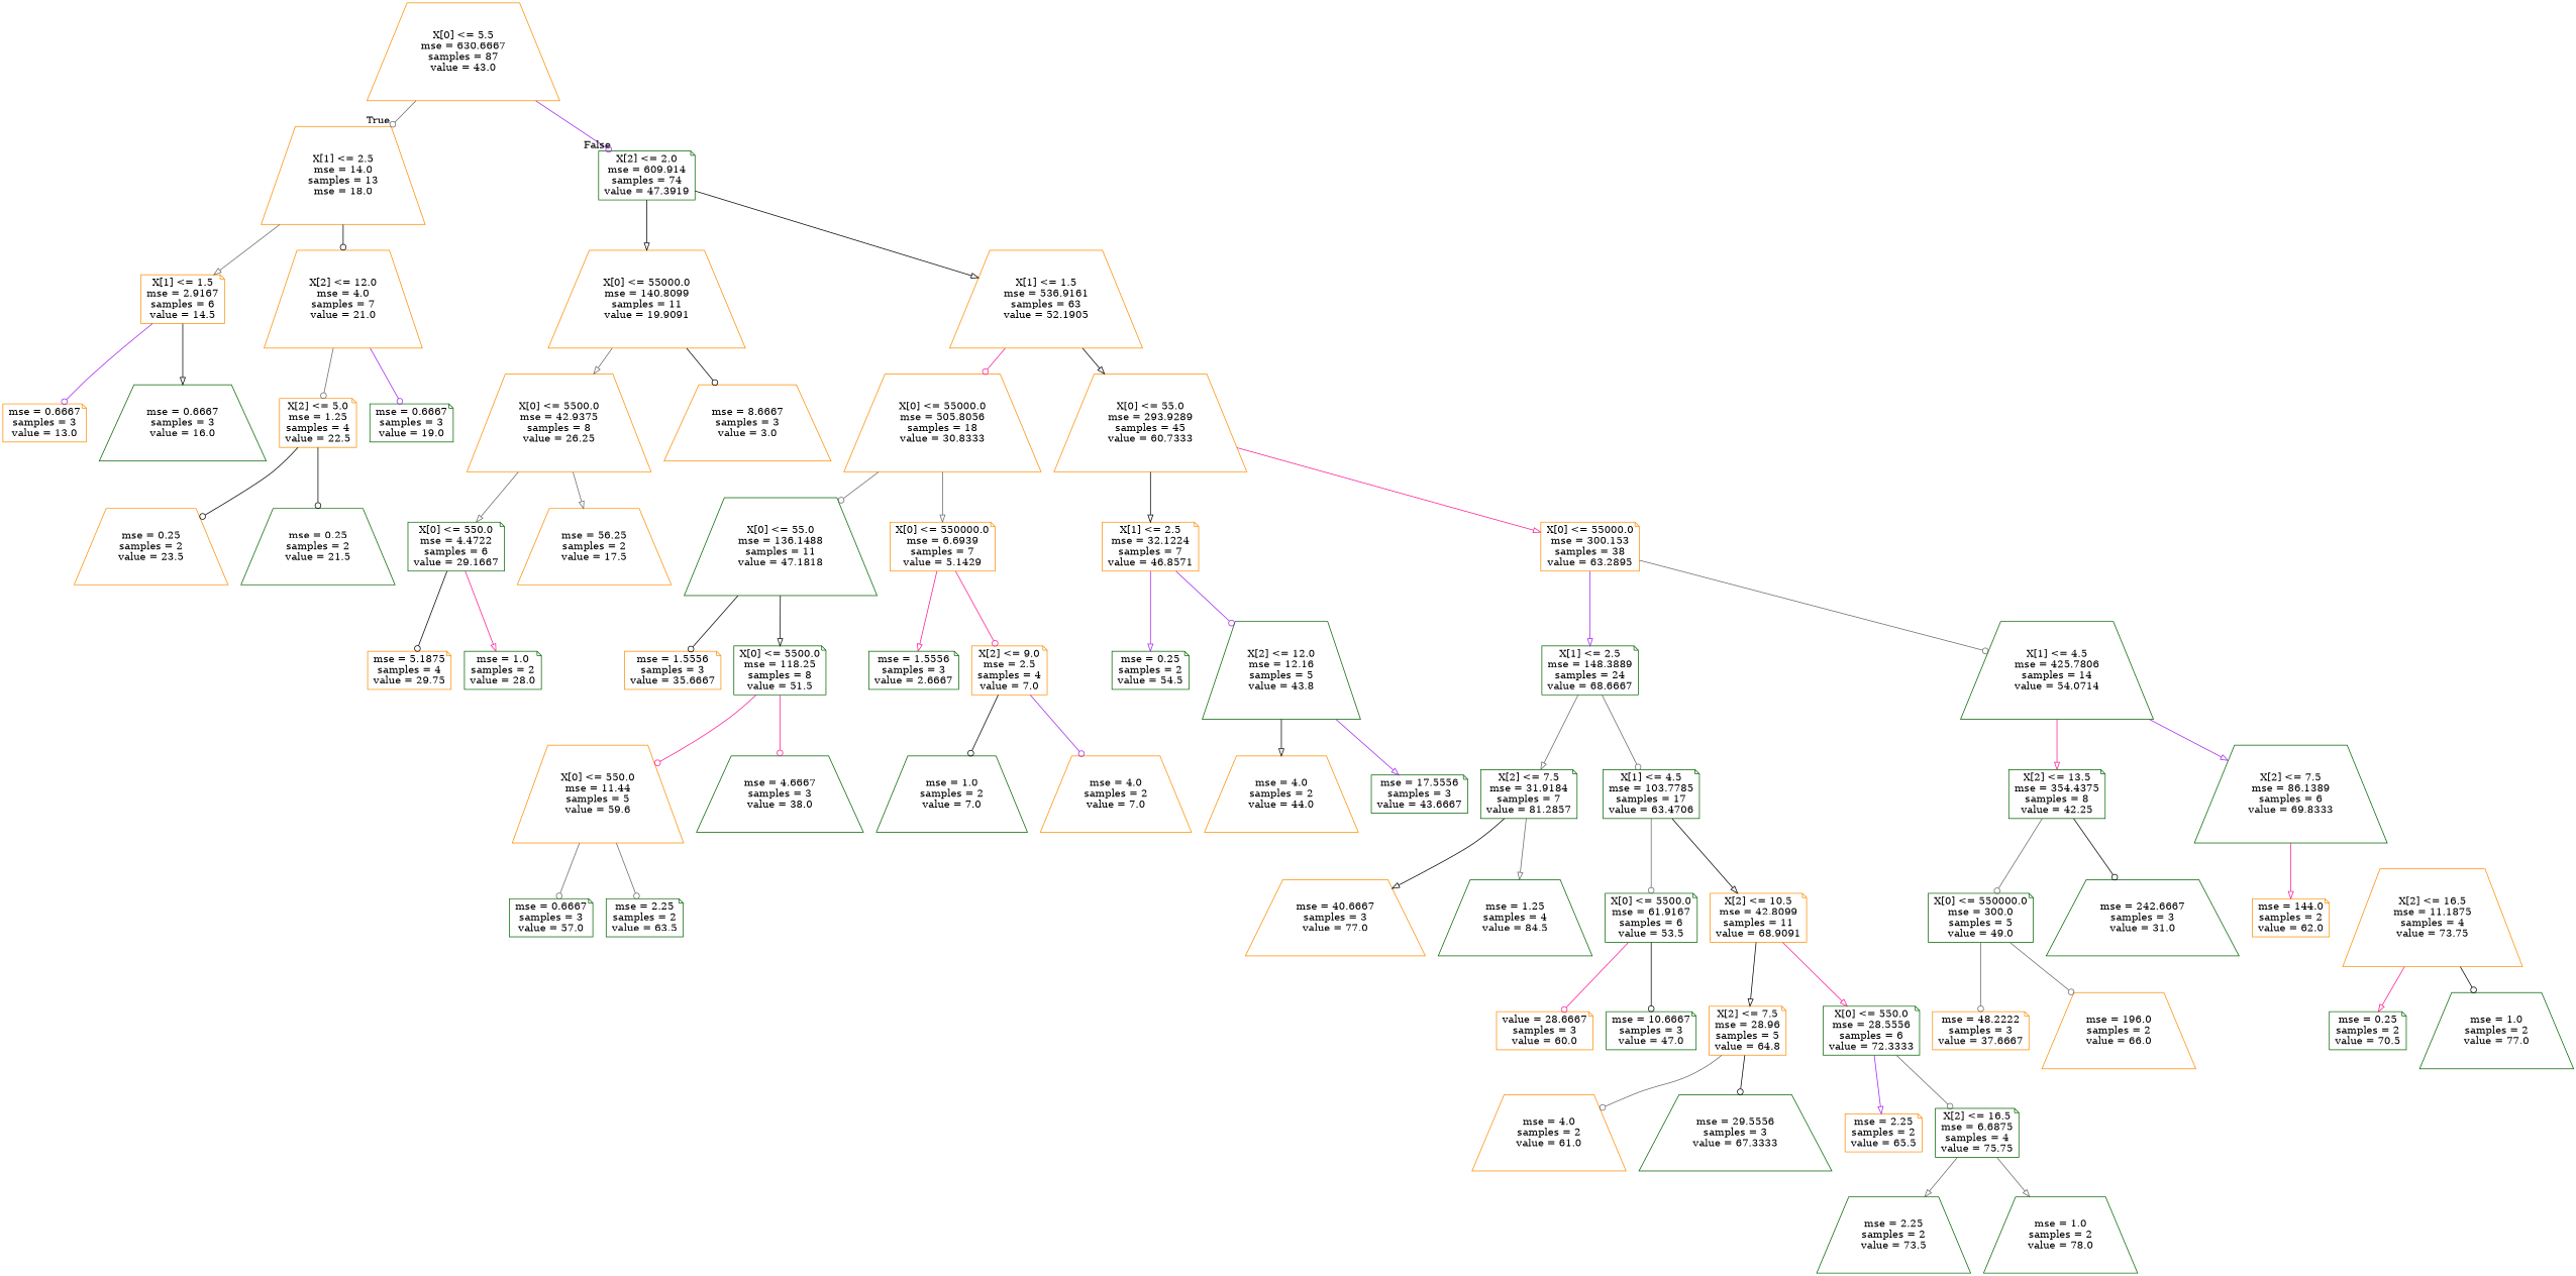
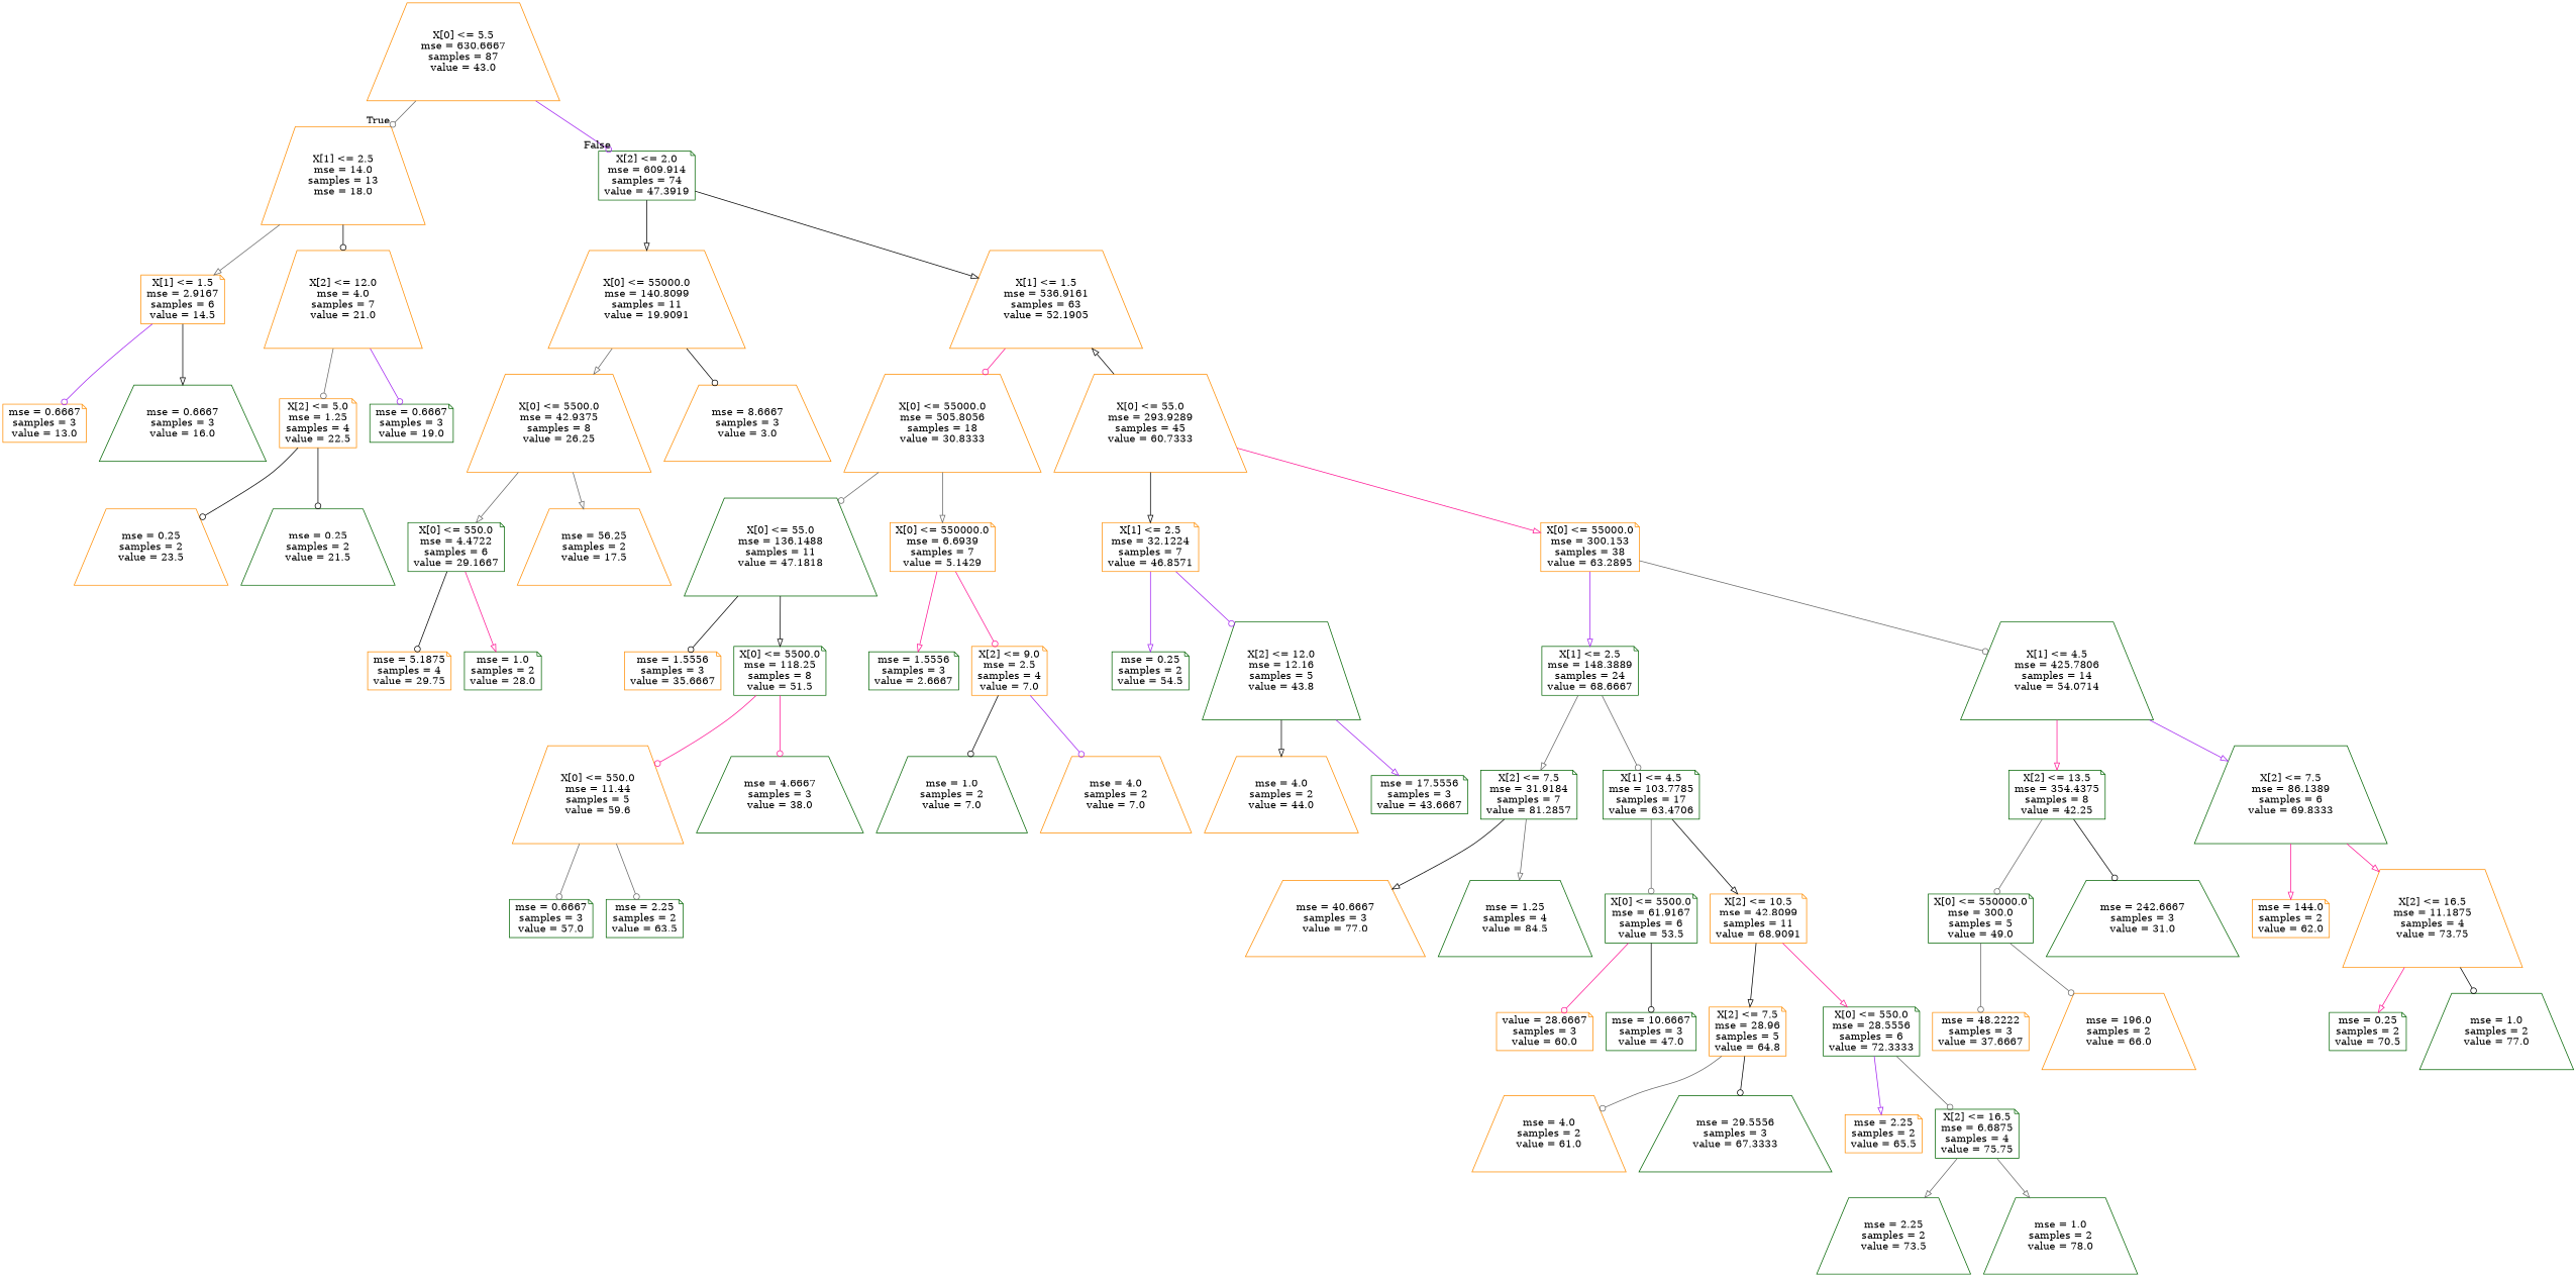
  digraph {
    node [color=darkgreen shape=note]
    edge [arrowhead=odot color=gray40]
    n1 [color=darkorange label="X[0] <= 5.5\nmse = 630.6667\nsamples = 87\nvalue = 43.0" shape=trapezium]
    n2 [color=darkorange label="X[1] <= 2.5\nmse = 14.0\nsamples = 13\nmse = 18.0" shape=trapezium]
    n3 [label="X[2] <= 2.0\nmse = 609.914\nsamples = 74\nvalue = 47.3919"]
    n4 [color=darkorange label="X[1] <= 1.5\nmse = 2.9167\nsamples = 6\nvalue = 14.5"]
    n5 [color=darkorange label="X[2] <= 12.0\nmse = 4.0\nsamples = 7\nvalue = 21.0" shape=trapezium]
    n6 [color=darkorange label="X[0] <= 55000.0\nmse = 140.8099\nsamples = 11\nvalue = 19.9091" shape=trapezium]
    n7 [color=darkorange label="X[1] <= 1.5\nmse = 536.9161\nsamples = 63\nvalue = 52.1905" shape=trapezium]
    n8 [color=darkorange label="mse = 0.6667\nsamples = 3\nvalue = 13.0"]
    n9 [label="mse = 0.6667\nsamples = 3\nvalue = 16.0" shape=trapezium]
    n10 [color=darkorange label="X[2] <= 5.0\nmse = 1.25\nsamples = 4\nvalue = 22.5"]
    n11 [label="mse = 0.6667\nsamples = 3\nvalue = 19.0"]
    n12 [color=darkorange label="mse = 0.25\nsamples = 2\nvalue = 23.5" shape=trapezium]
    n13 [label="mse = 0.25\nsamples = 2\nvalue = 21.5" shape=trapezium]
    n14 [color=darkorange label="X[0] <= 5500.0\nmse = 42.9375\nsamples = 8\nvalue = 26.25" shape=trapezium]
    n15 [color=darkorange label="mse = 8.6667\nsamples = 3\nvalue = 3.0" shape=trapezium]
    n16 [color=darkorange label="X[0] <= 55000.0\nmse = 505.8056\nsamples = 18\nvalue = 30.8333" shape=trapezium]
    n17 [color=darkorange label="X[0] <= 55.0\nmse = 293.9289\nsamples = 45\nvalue = 60.7333" shape=trapezium]
    n18 [label="X[0] <= 550.0\nmse = 4.4722\nsamples = 6\nvalue = 29.1667"]
    n19 [color=darkorange label="mse = 56.25\nsamples = 2\nvalue = 17.5" shape=trapezium]
    n20 [color=darkorange label="mse = 5.1875\nsamples = 4\nvalue = 29.75"]
    n21 [label="mse = 1.0\nsamples = 2\nvalue = 28.0"]
    n22 [label="X[0] <= 55.0\nmse = 136.1488\nsamples = 11\nvalue = 47.1818" shape=trapezium]
    n23 [color=darkorange label="X[0] <= 550000.0\nmse = 6.6939\nsamples = 7\nvalue = 5.1429"]
    n24 [color=darkorange label="X[1] <= 2.5\nmse = 32.1224\nsamples = 7\nvalue = 46.8571"]
    n25 [color=darkorange label="X[0] <= 55000.0\nmse = 300.153\nsamples = 38\nvalue = 63.2895"]
    n26 [color=darkorange label="mse = 1.5556\nsamples = 3\nvalue = 35.6667"]
    n27 [label="X[0] <= 5500.0\nmse = 118.25\nsamples = 8\nvalue = 51.5"]
    n28 [label="mse = 1.5556\nsamples = 3\nvalue = 2.6667"]
    n29 [color=darkorange label="X[2] <= 9.0\nmse = 2.5\nsamples = 4\nvalue = 7.0"]
    n30 [color=darkorange label="X[0] <= 550.0\nmse = 11.44\nsamples = 5\nvalue = 59.6" shape=trapezium]
    n31 [label="mse = 4.6667\nsamples = 3\nvalue = 38.0" shape=trapezium]
    n32 [label="mse = 0.6667\nsamples = 3\nvalue = 57.0"]
    n33 [label="mse = 2.25\nsamples = 2\nvalue = 63.5"]
    n34 [label="mse = 1.0\nsamples = 2\nvalue = 7.0" shape=trapezium]
    n35 [color=darkorange label="mse = 4.0\nsamples = 2\nvalue = 7.0" shape=trapezium]
    n36 [label="mse = 0.25\nsamples = 2\nvalue = 54.5"]
    n37 [label="X[2] <= 12.0\nmse = 12.16\nsamples = 5\nvalue = 43.8" shape=trapezium]
    n38 [label="X[1] <= 2.5\nmse = 148.3889\nsamples = 24\nvalue = 68.6667"]
    n39 [label="X[1] <= 4.5\nmse = 425.7806\nsamples = 14\nvalue = 54.0714" shape=trapezium]
    n40 [color=darkorange label="mse = 4.0\nsamples = 2\nvalue = 44.0" shape=trapezium]
    n41 [label="mse = 17.5556\nsamples = 3\nvalue = 43.6667"]
    n42 [label="X[2] <= 7.5\nmse = 31.9184\nsamples = 7\nvalue = 81.2857"]
    n43 [label="X[1] <= 4.5\nmse = 103.7785\nsamples = 17\nvalue = 63.4706"]
    n44 [label="X[2] <= 13.5\nmse = 354.4375\nsamples = 8\nvalue = 42.25"]
    n45 [label="X[2] <= 7.5\nmse = 86.1389\nsamples = 6\nvalue = 69.8333" shape=trapezium]
    n46 [color=darkorange label="mse = 40.6667\nsamples = 3\nvalue = 77.0" shape=trapezium]
    n47 [label="mse = 1.25\nsamples = 4\nvalue = 84.5" shape=trapezium]
    n48 [label="X[0] <= 5500.0\nmse = 61.9167\nsamples = 6\nvalue = 53.5"]
    n49 [color=darkorange label="X[2] <= 10.5\nmse = 42.8099\nsamples = 11\nvalue = 68.9091"]
    n50 [color=darkorange label="value = 28.6667\nsamples = 3\nvalue = 60.0"]
    n51 [label="mse = 10.6667\nsamples = 3\nvalue = 47.0"]
    n52 [color=darkorange label="X[2] <= 7.5\nmse = 28.96\nsamples = 5\nvalue = 64.8"]
    n53 [label="X[0] <= 550.0\nmse = 28.5556\nsamples = 6\nvalue = 72.3333"]
    n54 [color=darkorange label="mse = 4.0\nsamples = 2\nvalue = 61.0" shape=trapezium]
    n55 [label="mse = 29.5556\nsamples = 3\nvalue = 67.3333" shape=trapezium]
    n56 [color=darkorange label="mse = 2.25\nsamples = 2\nvalue = 65.5"]
    n57 [label="X[2] <= 16.5\nmse = 6.6875\nsamples = 4\nvalue = 75.75"]
    n58 [label="mse = 2.25\nsamples = 2\nvalue = 73.5" shape=trapezium]
    n59 [label="mse = 1.0\nsamples = 2\nvalue = 78.0" shape=trapezium]
    n60 [label="X[0] <= 550000.0\nmse = 300.0\nsamples = 5\nvalue = 49.0"]
    n61 [label="mse = 242.6667\nsamples = 3\nvalue = 31.0" shape=trapezium]
    n62 [color=darkorange label="mse = 144.0\nsamples = 2\nvalue = 62.0"]
    n63 [color=darkorange label="X[2] <= 16.5\nmse = 11.1875\nsamples = 4\nvalue = 73.75" shape=trapezium]
    n64 [color=darkorange label="mse = 48.2222\nsamples = 3\nvalue = 37.6667"]
    n65 [color=darkorange label="mse = 196.0\nsamples = 2\nvalue = 66.0" shape=trapezium]
    n66 [label="mse = 0.25\nsamples = 2\nvalue = 70.5"]
    n67 [label="mse = 1.0\nsamples = 2\nvalue = 77.0" shape=trapezium]
    n1 -> n2 [headlabel=True labelangle=45 labeldistance=2.5]
    n1 -> n3 [color=purple headlabel=False labelangle=-45 labeldistance=2.5]
    n2 -> n4 [arrowhead=onormal]
    n2 -> n5 [color=black]
    n3 -> n6 [arrowhead=onormal color=black]
    n3 -> n7 [arrowhead=onormal color=black]
    n4 -> n8 [color=purple]
    n4 -> n9 [arrowhead=onormal color=black]
    n5 -> n10
    n5 -> n11 [color=purple]
    n6 -> n14 [arrowhead=onormal]
    n6 -> n15 [color=black]
    n7 -> n16 [color=deeppink]
-   n7 -> n17 [arrowhead=onormal color=black]
+   n17 -> n7 [arrowhead=onormal color=black]
    n10 -> n12 [color=black]
    n10 -> n13 [color=black]
    n14 -> n18 [arrowhead=onormal]
    n14 -> n19 [arrowhead=onormal]
    n16 -> n22
    n16 -> n23 [arrowhead=onormal]
    n17 -> n24 [arrowhead=onormal color=black]
    n17 -> n25 [arrowhead=onormal color=deeppink]
    n18 -> n20 [color=black]
    n18 -> n21 [arrowhead=onormal color=deeppink]
    n22 -> n26 [color=black]
    n22 -> n27 [arrowhead=onormal color=black]
    n23 -> n28 [arrowhead=onormal color=deeppink]
    n23 -> n29 [color=deeppink]
    n24 -> n36 [arrowhead=onormal color=purple]
    n24 -> n37 [color=purple]
    n25 -> n38 [arrowhead=onormal color=purple]
    n25 -> n39
    n27 -> n30 [color=deeppink]
    n27 -> n31 [color=deeppink]
    n29 -> n34 [color=black]
    n29 -> n35 [color=purple]
    n30 -> n32
    n30 -> n33
    n37 -> n40 [arrowhead=onormal color=black]
    n37 -> n41 [arrowhead=onormal color=purple]
    n38 -> n42 [arrowhead=onormal]
    n38 -> n43
    n39 -> n44 [arrowhead=onormal color=deeppink]
    n39 -> n45 [arrowhead=onormal color=purple]
    n42 -> n46 [arrowhead=onormal color=black]
    n42 -> n47 [arrowhead=onormal]
    n43 -> n48
    n43 -> n49 [arrowhead=onormal color=black]
    n44 -> n60
    n44 -> n61 [color=black]
    n45 -> n62 [arrowhead=onormal color=deeppink]
+   n45 -> n63 [arrowhead=onormal color=deeppink]
    n48 -> n50 [color=deeppink]
    n48 -> n51 [color=black]
    n49 -> n52 [arrowhead=onormal color=black]
    n49 -> n53 [arrowhead=onormal color=deeppink]
    n52 -> n54
    n52 -> n55 [color=black]
    n53 -> n56 [arrowhead=onormal color=purple]
    n53 -> n57
    n57 -> n58 [arrowhead=onormal]
    n57 -> n59 [arrowhead=onormal]
    n60 -> n64
    n60 -> n65
    n63 -> n66 [arrowhead=onormal color=deeppink]
    n63 -> n67 [color=black]
  }
